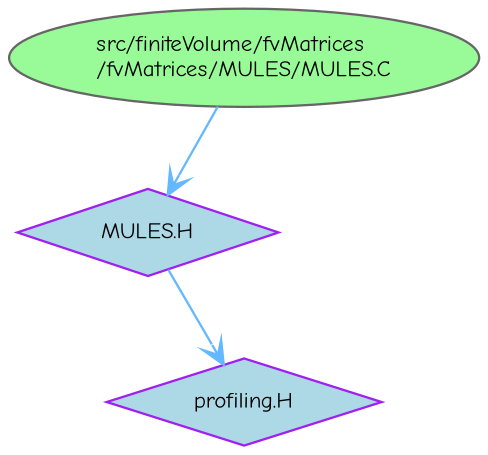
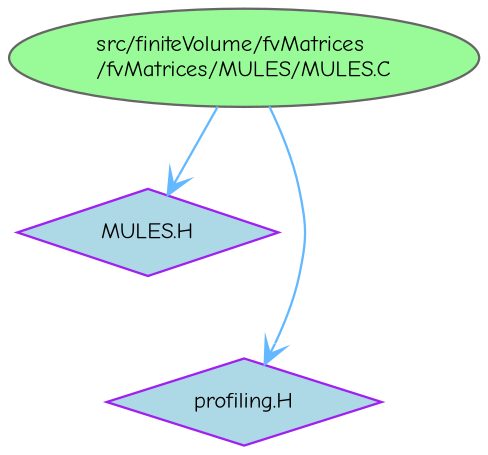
  digraph {
    fontname="Comic Neue"
    node [color=purple fillcolor=lightblue fontname="Comic Neue" fontsize=10 shape=diamond style=filled]
    edge [arrowhead=vee color=steelblue1 fontname="Comic Neue" fontsize=10 labelfontname=Helvetica labelfontsize=10 style=solid]
    n1 [color=gray40 fillcolor=palegreen fontcolor=black height=0.2 label="src/finiteVolume/fvMatrices\l/fvMatrices/MULES/MULES.C" shape=ellipse width=0.4]
    n2 [height=0.2 label="MULES.H" width=0.4]
    n3 [height=0.2 label="profiling.H" width=0.4]
    n1 -> n2
-   n2 -> n3
+   n1 -> n3
  }
